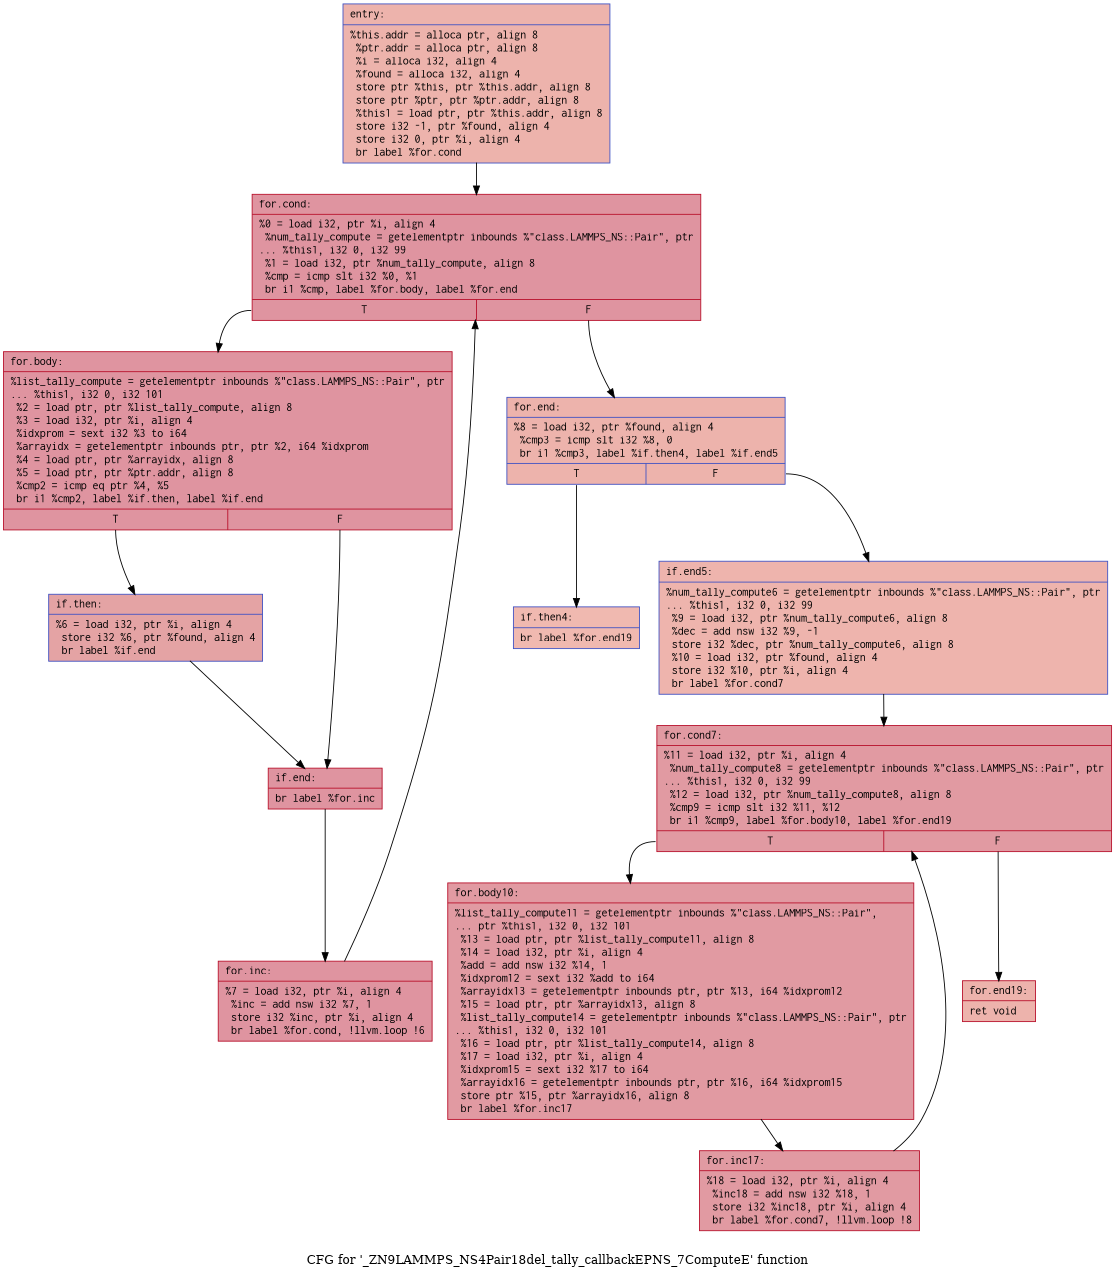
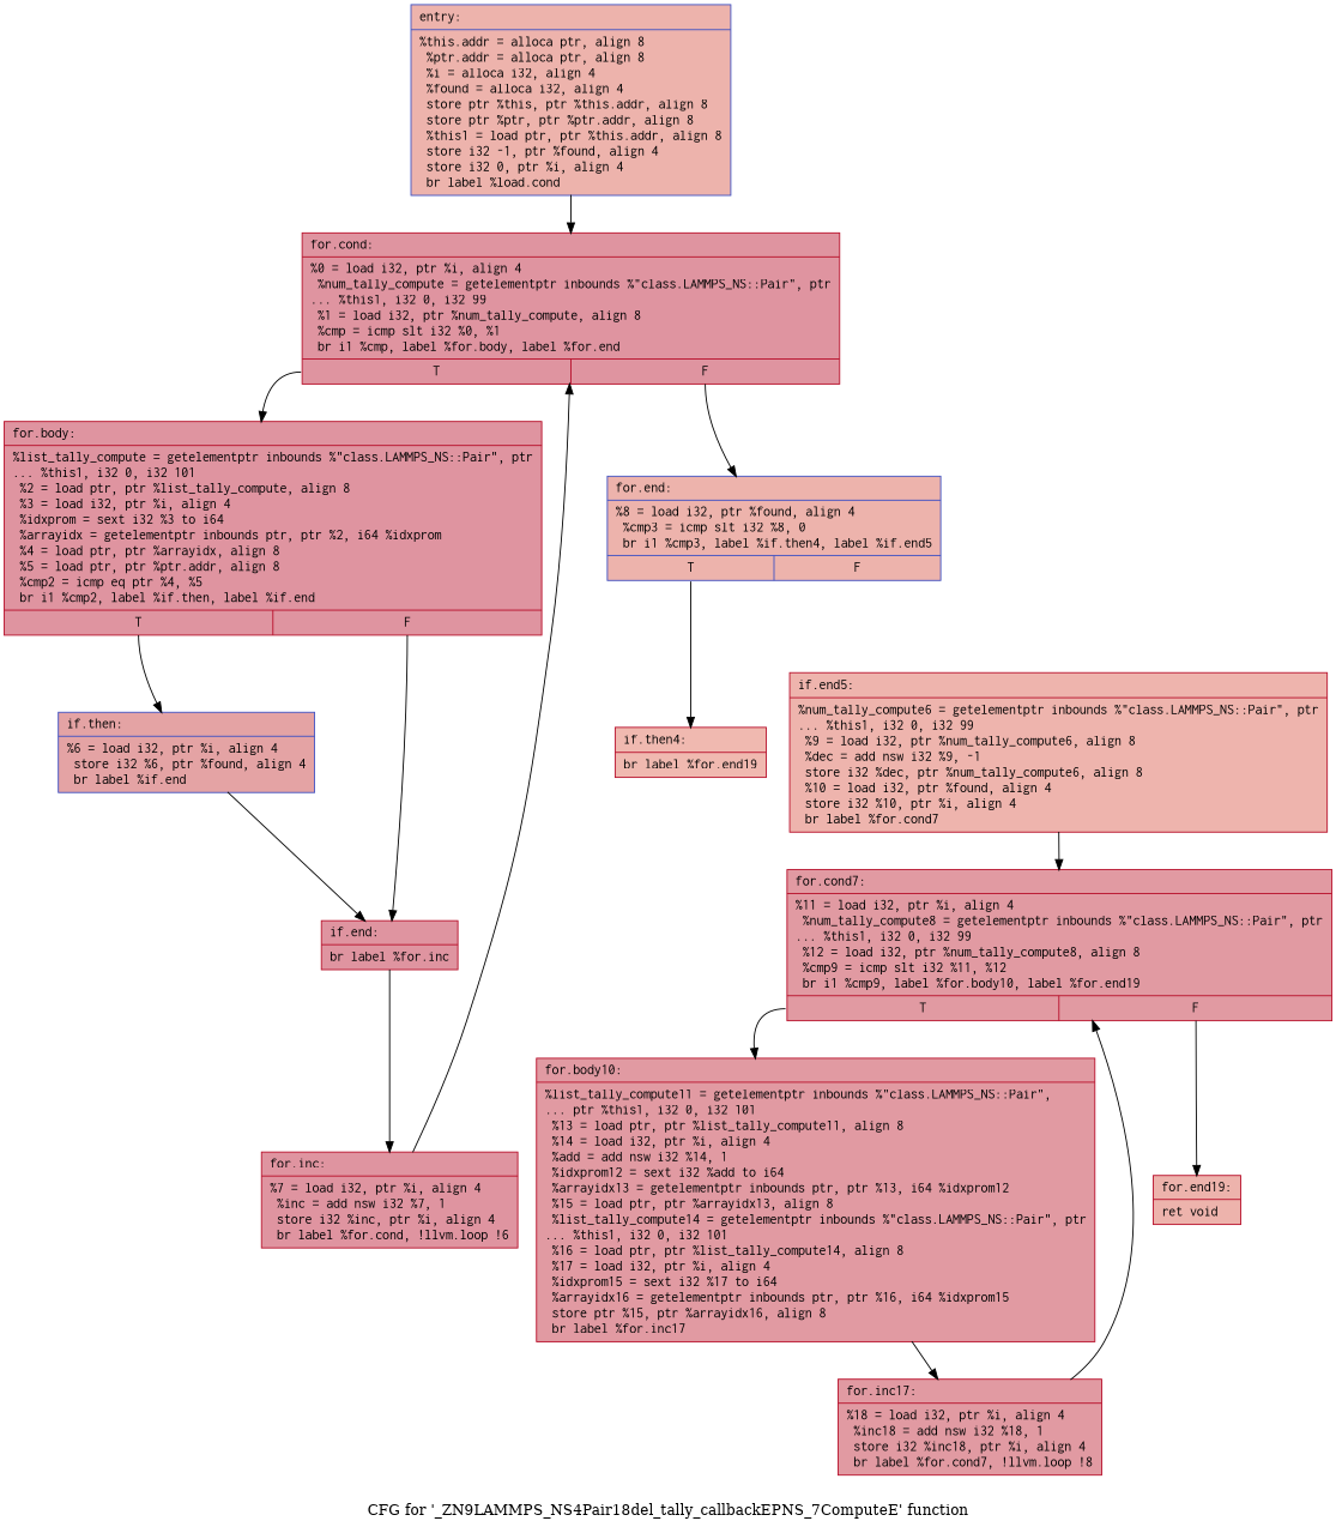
  digraph {
    label="CFG for '_ZN9LAMMPS_NS4Pair18del_tally_callbackEPNS_7ComputeE' function"
    node [color="#b70d28ff" fillcolor="#b70d2870" fontname=Courier shape=record style=filled]
-   n1 [color="#3d50c3ff" fillcolor="#d6524470" label="{entry:\l|  %this.addr = alloca ptr, align 8\l  %ptr.addr = alloca ptr, align 8\l  %i = alloca i32, align 4\l  %found = alloca i32, align 4\l  store ptr %this, ptr %this.addr, align 8\l  store ptr %ptr, ptr %ptr.addr, align 8\l  %this1 = load ptr, ptr %this.addr, align 8\l  store i32 -1, ptr %found, align 4\l  store i32 0, ptr %i, align 4\l  br label %for.cond\l}"]
+   n1 [color="#3d50c3ff" fillcolor="#d6524470" label="{entry:\l|  %this.addr = alloca ptr, align 8\l  %ptr.addr = alloca ptr, align 8\l  %i = alloca i32, align 4\l  %found = alloca i32, align 4\l  store ptr %this, ptr %this.addr, align 8\l  store ptr %ptr, ptr %ptr.addr, align 8\l  %this1 = load ptr, ptr %this.addr, align 8\l  store i32 -1, ptr %found, align 4\l  store i32 0, ptr %i, align 4\l  br label %load.cond\l}"]
    n2 [label="{for.cond:\l|  %0 = load i32, ptr %i, align 4\l  %num_tally_compute = getelementptr inbounds %\"class.LAMMPS_NS::Pair\", ptr\l... %this1, i32 0, i32 99\l  %1 = load i32, ptr %num_tally_compute, align 8\l  %cmp = icmp slt i32 %0, %1\l  br i1 %cmp, label %for.body, label %for.end\l|{<s0>T|<s1>F}}"]
    n3 [label="{for.body:\l|  %list_tally_compute = getelementptr inbounds %\"class.LAMMPS_NS::Pair\", ptr\l... %this1, i32 0, i32 101\l  %2 = load ptr, ptr %list_tally_compute, align 8\l  %3 = load i32, ptr %i, align 4\l  %idxprom = sext i32 %3 to i64\l  %arrayidx = getelementptr inbounds ptr, ptr %2, i64 %idxprom\l  %4 = load ptr, ptr %arrayidx, align 8\l  %5 = load ptr, ptr %ptr.addr, align 8\l  %cmp2 = icmp eq ptr %4, %5\l  br i1 %cmp2, label %if.then, label %if.end\l|{<s0>T|<s1>F}}"]
    n4 [color="#3d50c3ff" fillcolor="#d6524470" label="{for.end:\l|  %8 = load i32, ptr %found, align 4\l  %cmp3 = icmp slt i32 %8, 0\l  br i1 %cmp3, label %if.then4, label %if.end5\l|{<s0>T|<s1>F}}"]
    n5 [color="#3d50c3ff" fillcolor="#c32e3170" label="{if.then:\l|  %6 = load i32, ptr %i, align 4\l  store i32 %6, ptr %found, align 4\l  br label %if.end\l}"]
    n6 [label="{if.end:\l|  br label %for.inc\l}"]
-   n7 [color="#3d50c3ff" fillcolor="#de614d70" label="{if.then4:\l|  br label %for.end19\l}"]
-   n8 [color="#3d50c3ff" fillcolor="#d8564670" label="{if.end5:\l|  %num_tally_compute6 = getelementptr inbounds %\"class.LAMMPS_NS::Pair\", ptr\l... %this1, i32 0, i32 99\l  %9 = load i32, ptr %num_tally_compute6, align 8\l  %dec = add nsw i32 %9, -1\l  store i32 %dec, ptr %num_tally_compute6, align 8\l  %10 = load i32, ptr %found, align 4\l  store i32 %10, ptr %i, align 4\l  br label %for.cond7\l}"]
+   n7 [fillcolor="#de614d70" label="{if.then4:\l|  br label %for.end19\l}"]
+   n8 [fillcolor="#d8564670" label="{if.end5:\l|  %num_tally_compute6 = getelementptr inbounds %\"class.LAMMPS_NS::Pair\", ptr\l... %this1, i32 0, i32 99\l  %9 = load i32, ptr %num_tally_compute6, align 8\l  %dec = add nsw i32 %9, -1\l  store i32 %dec, ptr %num_tally_compute6, align 8\l  %10 = load i32, ptr %found, align 4\l  store i32 %10, ptr %i, align 4\l  br label %for.cond7\l}"]
    n9 [label="{for.inc:\l|  %7 = load i32, ptr %i, align 4\l  %inc = add nsw i32 %7, 1\l  store i32 %inc, ptr %i, align 4\l  br label %for.cond, !llvm.loop !6\l}"]
    n10 [fillcolor="#bb1b2c70" label="{for.cond7:\l|  %11 = load i32, ptr %i, align 4\l  %num_tally_compute8 = getelementptr inbounds %\"class.LAMMPS_NS::Pair\", ptr\l... %this1, i32 0, i32 99\l  %12 = load i32, ptr %num_tally_compute8, align 8\l  %cmp9 = icmp slt i32 %11, %12\l  br i1 %cmp9, label %for.body10, label %for.end19\l|{<s0>T|<s1>F}}"]
    n11 [fillcolor="#d6524470" label="{for.end19:\l|  ret void\l}"]
    n12 [fillcolor="#bb1b2c70" label="{for.body10:\l|  %list_tally_compute11 = getelementptr inbounds %\"class.LAMMPS_NS::Pair\",\l... ptr %this1, i32 0, i32 101\l  %13 = load ptr, ptr %list_tally_compute11, align 8\l  %14 = load i32, ptr %i, align 4\l  %add = add nsw i32 %14, 1\l  %idxprom12 = sext i32 %add to i64\l  %arrayidx13 = getelementptr inbounds ptr, ptr %13, i64 %idxprom12\l  %15 = load ptr, ptr %arrayidx13, align 8\l  %list_tally_compute14 = getelementptr inbounds %\"class.LAMMPS_NS::Pair\", ptr\l... %this1, i32 0, i32 101\l  %16 = load ptr, ptr %list_tally_compute14, align 8\l  %17 = load i32, ptr %i, align 4\l  %idxprom15 = sext i32 %17 to i64\l  %arrayidx16 = getelementptr inbounds ptr, ptr %16, i64 %idxprom15\l  store ptr %15, ptr %arrayidx16, align 8\l  br label %for.inc17\l}"]
    n13 [fillcolor="#bb1b2c70" label="{for.inc17:\l|  %18 = load i32, ptr %i, align 4\l  %inc18 = add nsw i32 %18, 1\l  store i32 %inc18, ptr %i, align 4\l  br label %for.cond7, !llvm.loop !8\l}"]
    n1 -> n2
    n2 -> n3 [tailport=s0]
    n2 -> n4 [tailport=s1]
    n3 -> n5 [tailport=s0]
    n3 -> n6 [tailport=s1]
    n4 -> n7 [tailport=s0]
-   n4 -> n8 [tailport=s1]
    n5 -> n6
    n6 -> n9
    n8 -> n10
    n9 -> n2
    n10 -> n11 [tailport=s1]
    n10 -> n12 [tailport=s0]
    n12 -> n13
    n13 -> n10
  }
